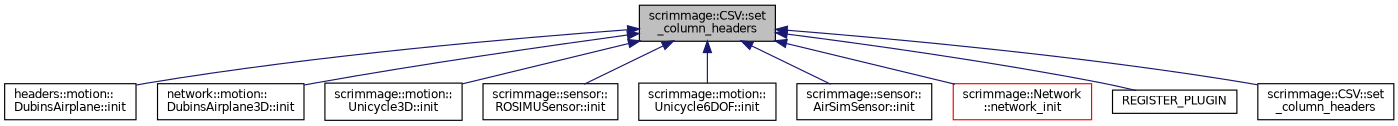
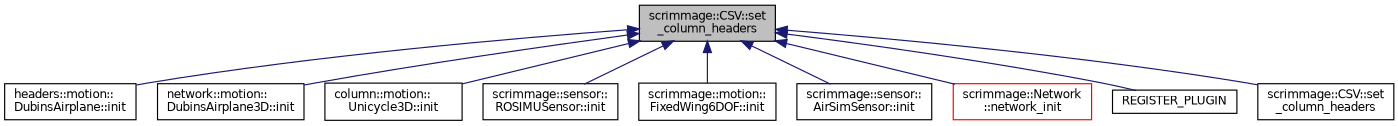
  digraph {
    rankdir=TB
    node [color=black fillcolor=white fontname=Helvetica fontsize=10 shape=record style=filled]
    edge [color=midnightblue dir=back fontname=Helvetica fontsize=10 labelfontname=Helvetica labelfontsize=10 style=solid]
    n1 [fillcolor=grey75 fontcolor=black height=0.2 label="scrimmage::CSV::set\l_column_headers" width=0.4]
    n2 [height=0.2 label="headers::motion::\lDubinsAirplane::init" width=0.4]
    n3 [height=0.2 label="network::motion::\lDubinsAirplane3D::init" width=0.4]
-   n4 [height=0.2 label="scrimmage::motion::\lUnicycle3D::init" width=0.4]
+   n4 [height=0.2 label="column::motion::\lUnicycle3D::init" width=0.4]
    n5 [height=0.2 label="scrimmage::sensor::\lROSIMUSensor::init" width=0.4]
-   n6 [height=0.2 label="scrimmage::motion::\lUnicycle6DOF::init" width=0.4]
+   n6 [height=0.2 label="scrimmage::motion::\lFixedWing6DOF::init" width=0.4]
    n7 [height=0.2 label="scrimmage::sensor::\lAirSimSensor::init" width=0.4]
    n8 [color=red height=0.2 label="scrimmage::Network\l::network_init" width=0.4]
    n9 [height=0.2 label=REGISTER_PLUGIN width=0.4]
    n10 [height=0.2 label="scrimmage::CSV::set\l_column_headers" width=0.4]
    n1 -> n2
    n1 -> n3
    n1 -> n4
    n1 -> n5
    n1 -> n6
    n1 -> n7
    n1 -> n8
    n1 -> n9
    n1 -> n10
  }
